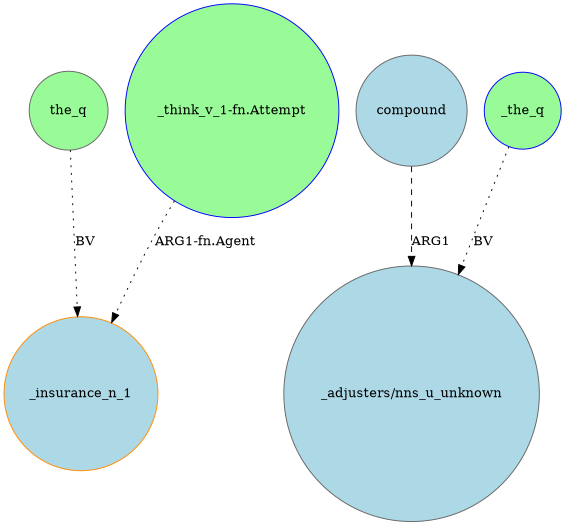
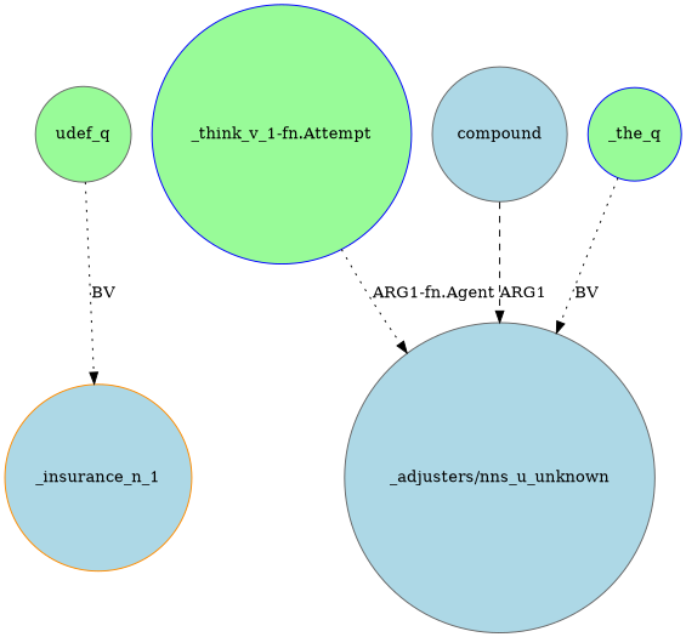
  digraph {
    node [color=gray40 fillcolor=palegreen shape=circle style=filled]
    edge [style=dotted]
-   udef_q [label=the_q]
+   udef_q
    _insurance_n_1 [color=darkorange fillcolor=lightblue]
    "_think_v_1-fn.Attempt" [color=blue]
    "_adjusters/nns_u_unknown" [fillcolor=lightblue]
    compound [fillcolor=lightblue]
    _the_q [color=blue]
    udef_q -> _insurance_n_1 [label=BV]
-   "_think_v_1-fn.Attempt" -> _insurance_n_1 [label="ARG1-fn.Agent"]
+   "_think_v_1-fn.Attempt" -> "_adjusters/nns_u_unknown" [label="ARG1-fn.Agent"]
    compound -> "_adjusters/nns_u_unknown" [label=ARG1 style=dashed]
    _the_q -> "_adjusters/nns_u_unknown" [label=BV]
  }
